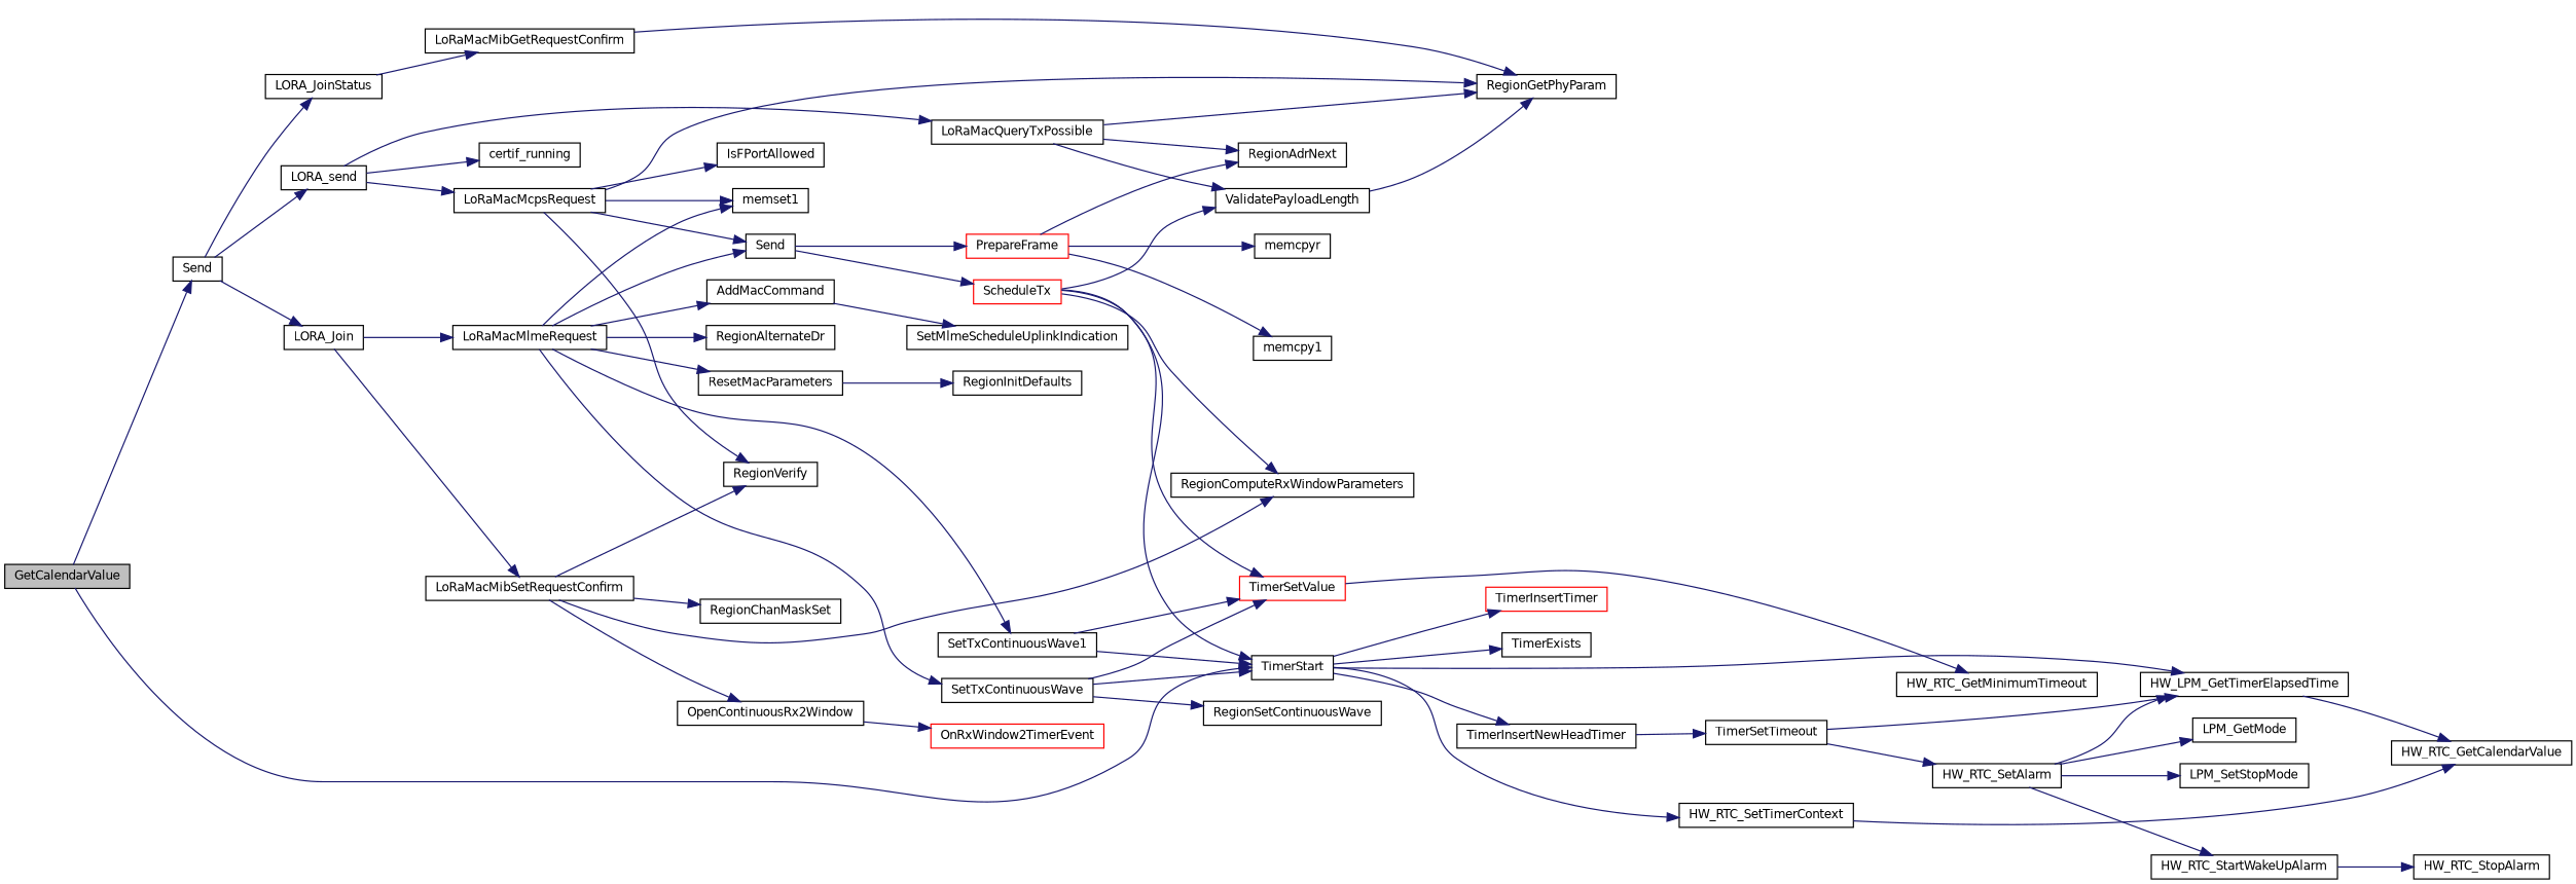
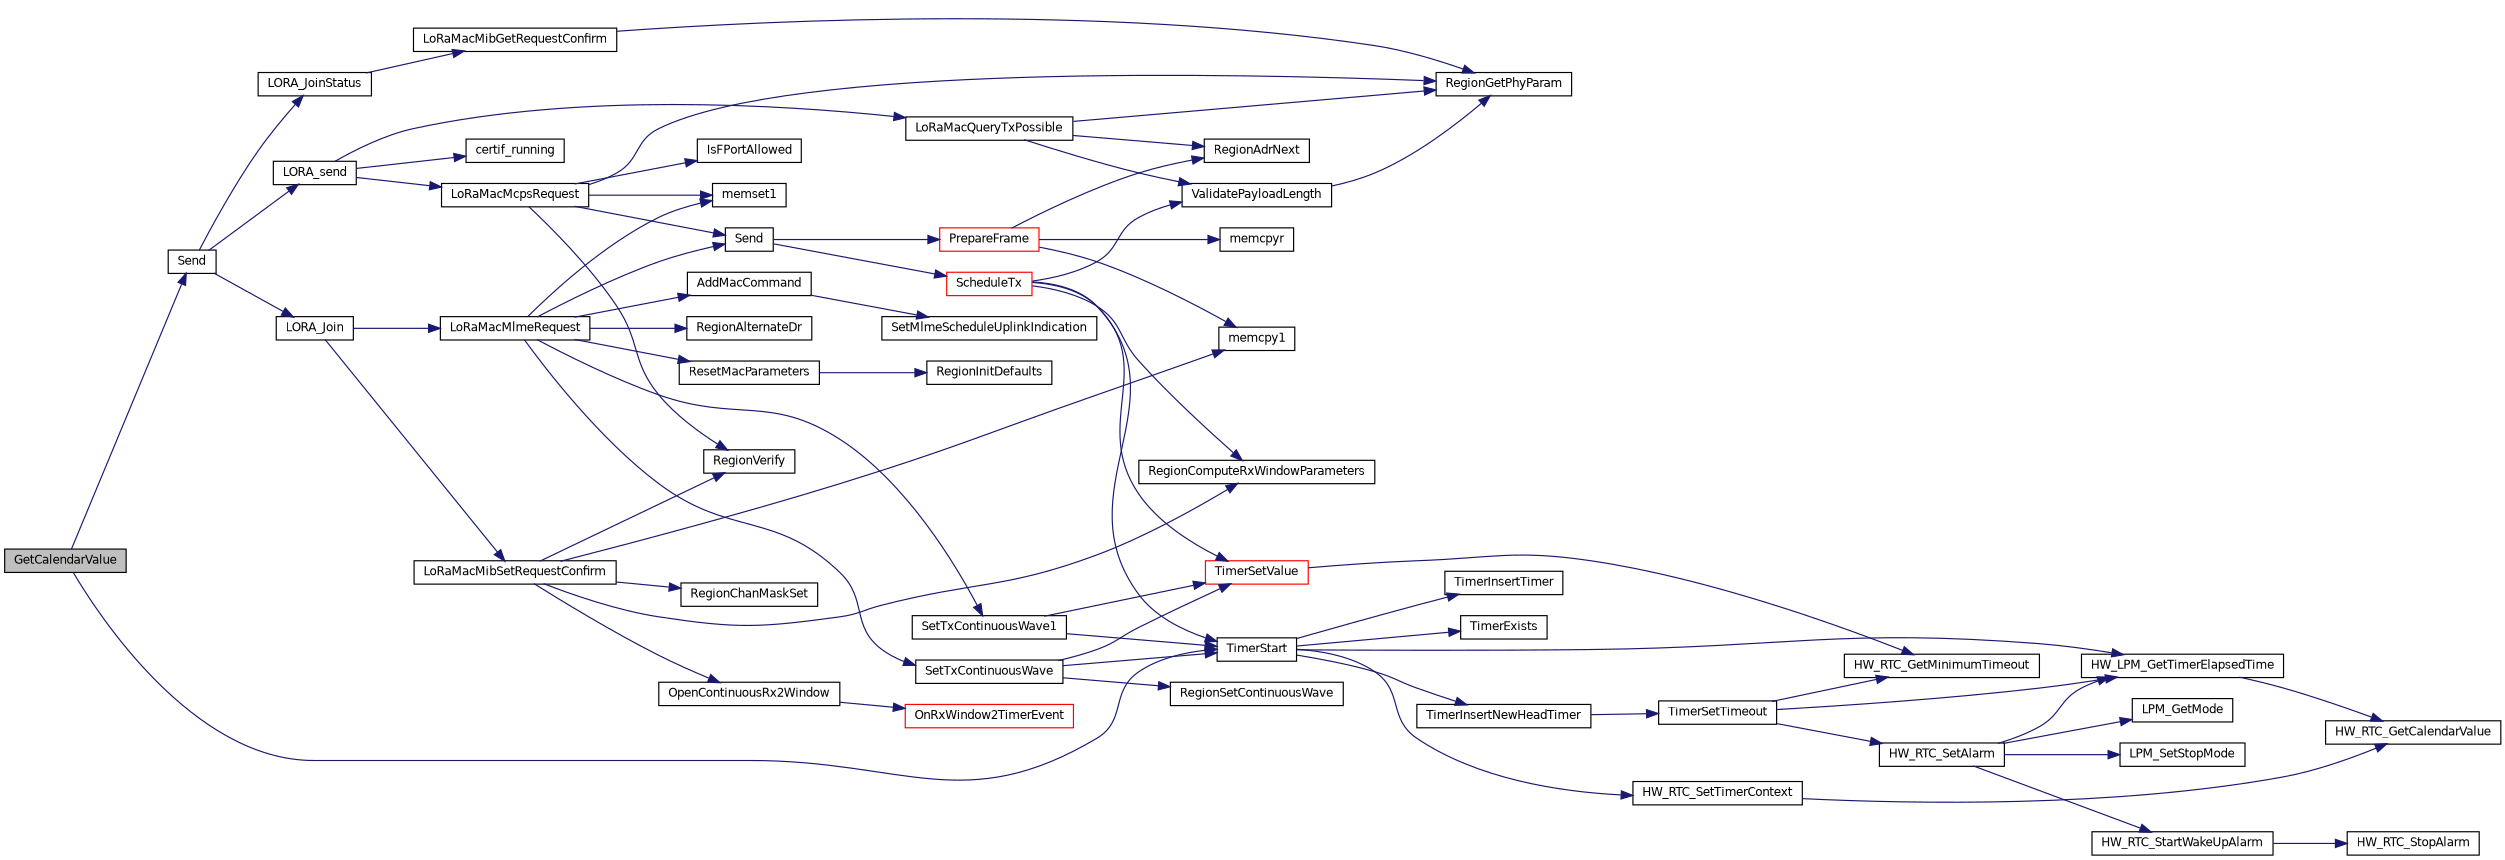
  digraph {
    rankdir=LR
    node [color=black fillcolor=white fontname=Helvetica fontsize=10 shape=record style=filled]
    edge [color=midnightblue fontname=Helvetica fontsize=10 labelfontname=Helvetica labelfontsize=10 style=solid]
    n1 [fillcolor=grey75 fontcolor=black height=0.2 label=GetCalendarValue width=0.4]
    n2 [height=0.2 label=TimerStart width=0.4]
    n3 [height=0.2 label=Send width=0.4]
    n4 [height=0.2 label=TimerExists width=0.4]
    n5 [height=0.2 label=HW_RTC_SetTimerContext width=0.4]
    n6 [height=0.2 label=TimerInsertNewHeadTimer width=0.4]
    n7 [height=0.2 label=HW_LPM_GetTimerElapsedTime width=0.4]
-   n8 [color=red height=0.2 label=TimerInsertTimer width=0.4]
+   n8 [height=0.2 label=TimerInsertTimer width=0.4]
    n9 [height=0.2 label=LORA_JoinStatus width=0.4]
    n10 [height=0.2 label=LORA_Join width=0.4]
    n11 [height=0.2 label=LORA_send width=0.4]
    n12 [height=0.2 label=HW_RTC_GetCalendarValue width=0.4]
    n13 [height=0.2 label=TimerSetTimeout width=0.4]
    n14 [height=0.2 label=HW_RTC_GetMinimumTimeout width=0.4]
    n15 [height=0.2 label=HW_RTC_SetAlarm width=0.4]
    n16 [height=0.2 label=LPM_SetStopMode width=0.4]
    n17 [height=0.2 label=LPM_GetMode width=0.4]
    n18 [height=0.2 label=HW_RTC_StartWakeUpAlarm width=0.4]
    n19 [height=0.2 label=HW_RTC_StopAlarm width=0.4]
    n20 [height=0.2 label=LoRaMacMibGetRequestConfirm width=0.4]
    n21 [height=0.2 label=LoRaMacMlmeRequest width=0.4]
    n22 [height=0.2 label=LoRaMacMibSetRequestConfirm width=0.4]
    n23 [height=0.2 label=certif_running width=0.4]
    n24 [height=0.2 label=LoRaMacQueryTxPossible width=0.4]
    n25 [height=0.2 label=LoRaMacMcpsRequest width=0.4]
    n26 [height=0.2 label=RegionGetPhyParam width=0.4]
    n27 [height=0.2 label=memset1 width=0.4]
    n28 [height=0.2 label=ResetMacParameters width=0.4]
    n29 [height=0.2 label=RegionAlternateDr width=0.4]
    n30 [height=0.2 label=Send width=0.4]
    n31 [height=0.2 label=AddMacCommand width=0.4]
    n32 [height=0.2 label=SetTxContinuousWave width=0.4]
    n33 [height=0.2 label=SetTxContinuousWave1 width=0.4]
    n34 [height=0.2 label=memcpy1 width=0.4]
    n35 [height=0.2 label=RegionComputeRxWindowParameters width=0.4]
    n36 [height=0.2 label=OpenContinuousRx2Window width=0.4]
    n37 [height=0.2 label=RegionVerify width=0.4]
    n38 [height=0.2 label=RegionChanMaskSet width=0.4]
    n39 [height=0.2 label=RegionInitDefaults width=0.4]
    n40 [color=red height=0.2 label=PrepareFrame width=0.4]
    n41 [color=red height=0.2 label=ScheduleTx width=0.4]
    n42 [height=0.2 label=SetMlmeScheduleUplinkIndication width=0.4]
    n43 [color=red height=0.2 label=TimerSetValue width=0.4]
    n44 [height=0.2 label=RegionSetContinuousWave width=0.4]
    n45 [height=0.2 label=memcpyr width=0.4]
    n46 [height=0.2 label=RegionAdrNext width=0.4]
    n47 [height=0.2 label=ValidatePayloadLength width=0.4]
    n48 [color=red height=0.2 label=OnRxWindow2TimerEvent width=0.4]
    n49 [height=0.2 label=IsFPortAllowed width=0.4]
    n1 -> n2
    n1 -> n3
    n2 -> n4
    n2 -> n5
    n2 -> n6
    n2 -> n7
    n2 -> n8
    n3 -> n9
    n3 -> n10
    n3 -> n11
    n5 -> n12
    n6 -> n13
    n7 -> n12
    n9 -> n20
    n10 -> n21
    n10 -> n22
    n11 -> n23
    n11 -> n24
    n11 -> n25
    n13 -> n7
+   n13 -> n14
    n13 -> n15
    n15 -> n7
    n15 -> n16
    n15 -> n17
    n15 -> n18
    n18 -> n19
    n20 -> n26
    n21 -> n27
    n21 -> n28
    n21 -> n29
    n21 -> n30
    n21 -> n31
    n21 -> n32
    n21 -> n33
+   n22 -> n34
    n22 -> n35
    n22 -> n36
    n22 -> n37
    n22 -> n38
    n24 -> n26
    n24 -> n46
    n24 -> n47
    n25 -> n26
    n25 -> n27
    n25 -> n30
    n25 -> n37
    n25 -> n49
    n28 -> n39
    n30 -> n40
    n30 -> n41
    n31 -> n42
    n32 -> n2
    n32 -> n43
    n32 -> n44
    n33 -> n2
    n33 -> n43
    n36 -> n48
    n40 -> n34
    n40 -> n45
    n40 -> n46
    n41 -> n2
    n41 -> n35
    n41 -> n43
    n41 -> n47
    n43 -> n14
    n47 -> n26
  }
